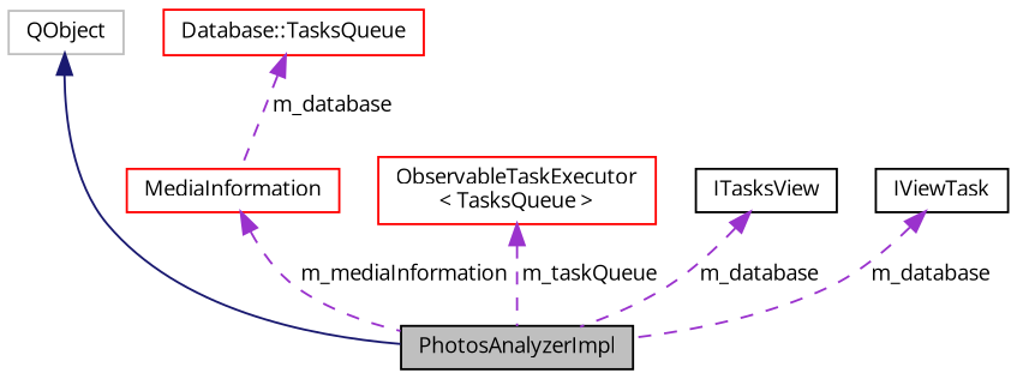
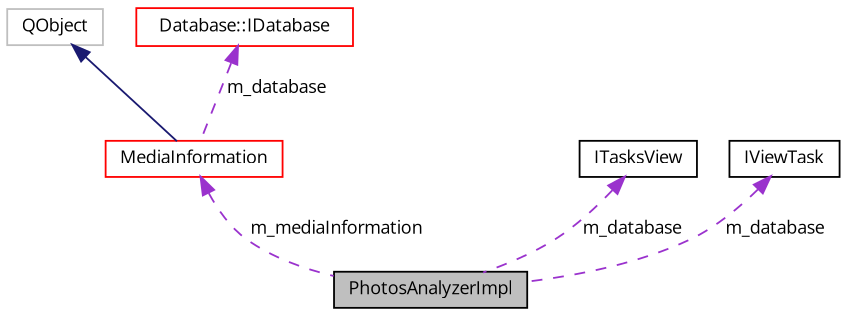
  digraph {
    fontname="Open Sans"
    rankdir=TB
    node [color=black fillcolor=white fontname="Open Sans" fontsize=10 shape=record style=filled]
    edge [color=darkorchid3 dir=back fontname="Open Sans" fontsize=10 labelfontname=Helvetica labelfontsize=10 style=dashed]
    n1 [fillcolor=grey75 fontcolor=black height=0.2 label=PhotosAnalyzerImpl width=0.4]
    n2 [color=grey75 height=0.2 label=QObject width=0.4]
-   n3 [color=red height=0.2 label="ObservableTaskExecutor\l\< TasksQueue \>" width=0.4]
-   n4 [color=red height=0.2 label="Database::TasksQueue" width=0.4]
+   n4 [color=red height=0.2 label="Database::IDatabase" width=0.4]
    n5 [color=red height=0.2 label=MediaInformation width=0.4]
    n6 [height=0.2 label=ITasksView width=0.4]
    n7 [height=0.2 label=IViewTask width=0.4]
-   n2 -> n1 [color=midnightblue style=solid]
-   n3 -> n1 [label=" m_taskQueue"]
+   n2 -> n5 [color=midnightblue style=solid]
    n4 -> n5 [label=" m_database"]
    n5 -> n1 [label=" m_mediaInformation"]
    n6 -> n1 [label=" m_database"]
    n7 -> n1 [label=" m_database"]
  }
